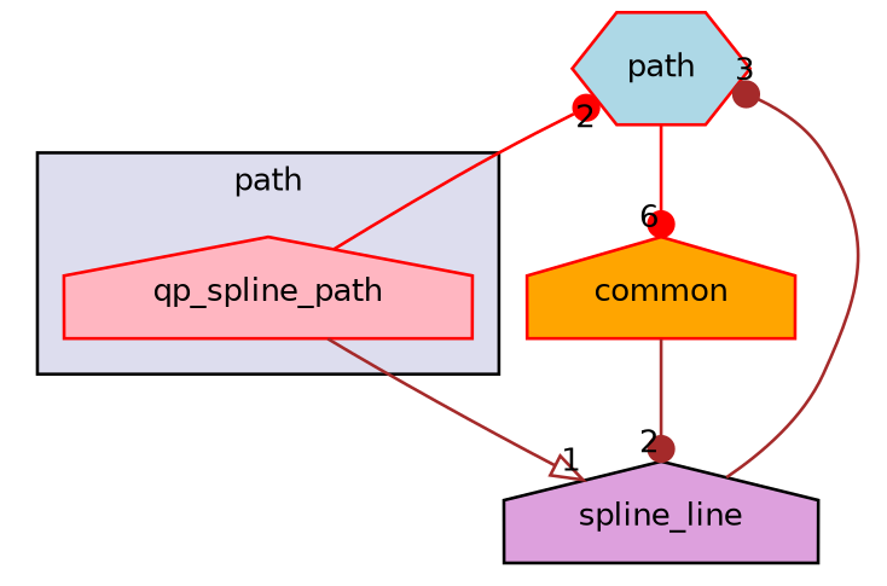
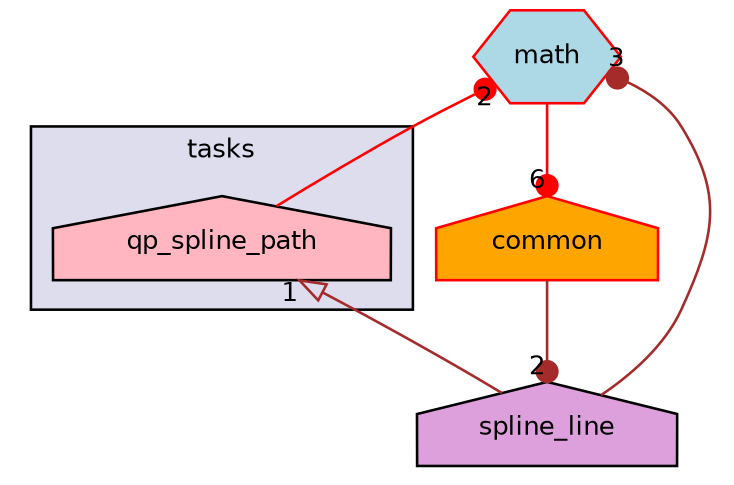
  digraph {
    compound=true
    node [fontname=Helvetica fontsize=10 shape=house style=filled]
    edge [arrowhead=dot color=brown headlabel=2 labeldistance=1.5 labelfontname=Helvetica labelfontsize=10]
-   n1 [fillcolor=lightpink label=qp_spline_path pencolor=black color=red]
-   n2 [color=red fillcolor=lightblue label=path shape=hexagon]
+   n1 [fillcolor=lightpink label=qp_spline_path pencolor=black]
+   n2 [color=red fillcolor=lightblue label=math shape=hexagon]
    n3 [fillcolor=plum label=spline_line]
    n4 [color=red fillcolor=orange label=common]
    subgraph cluster_1 {
      bgcolor="#ddddee"
      fontname=Helvetica
      fontsize=10
-     label=path
+     label=tasks
      pencolor=black
      n1
    }
    n1 -> n2 [color=red]
-   n1 -> n3 [arrowhead=onormal headlabel=1]
+   n3 -> n1 [arrowhead=onormal headlabel=1]
    n2 -> n4 [color=red headlabel=6]
    n3 -> n2 [headlabel=3]
    n4 -> n3
  }
